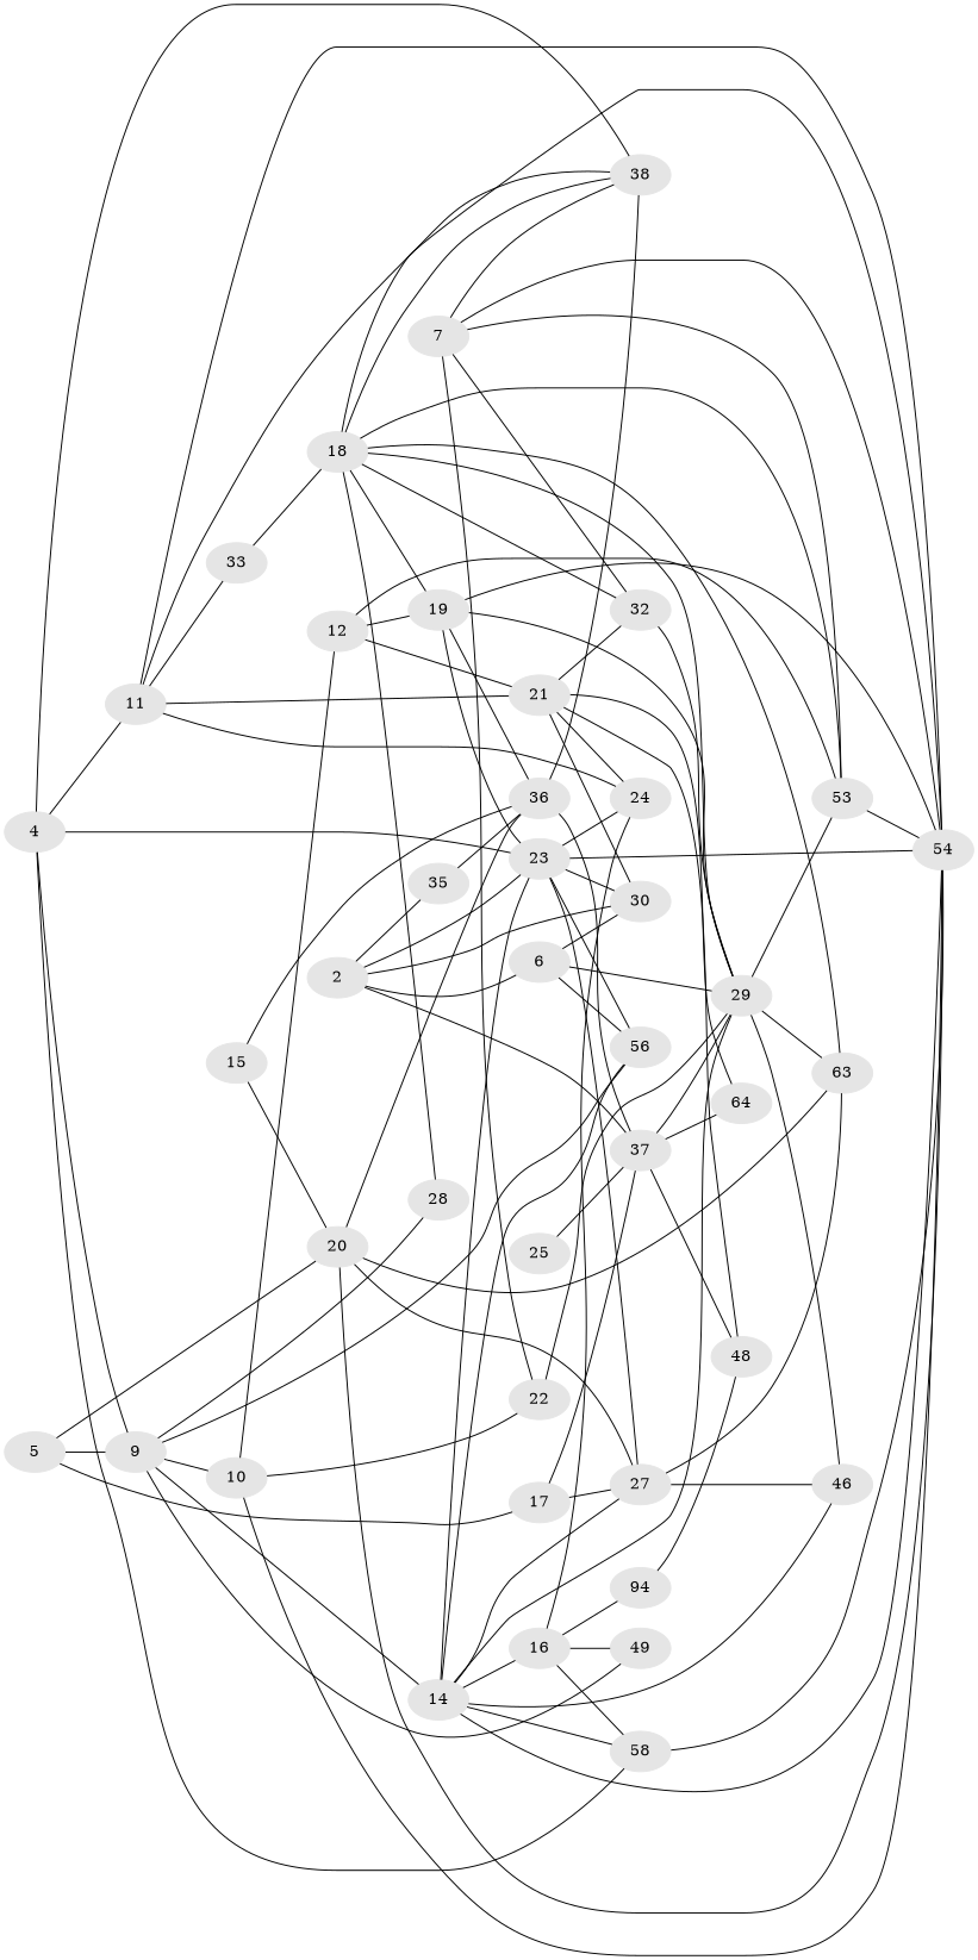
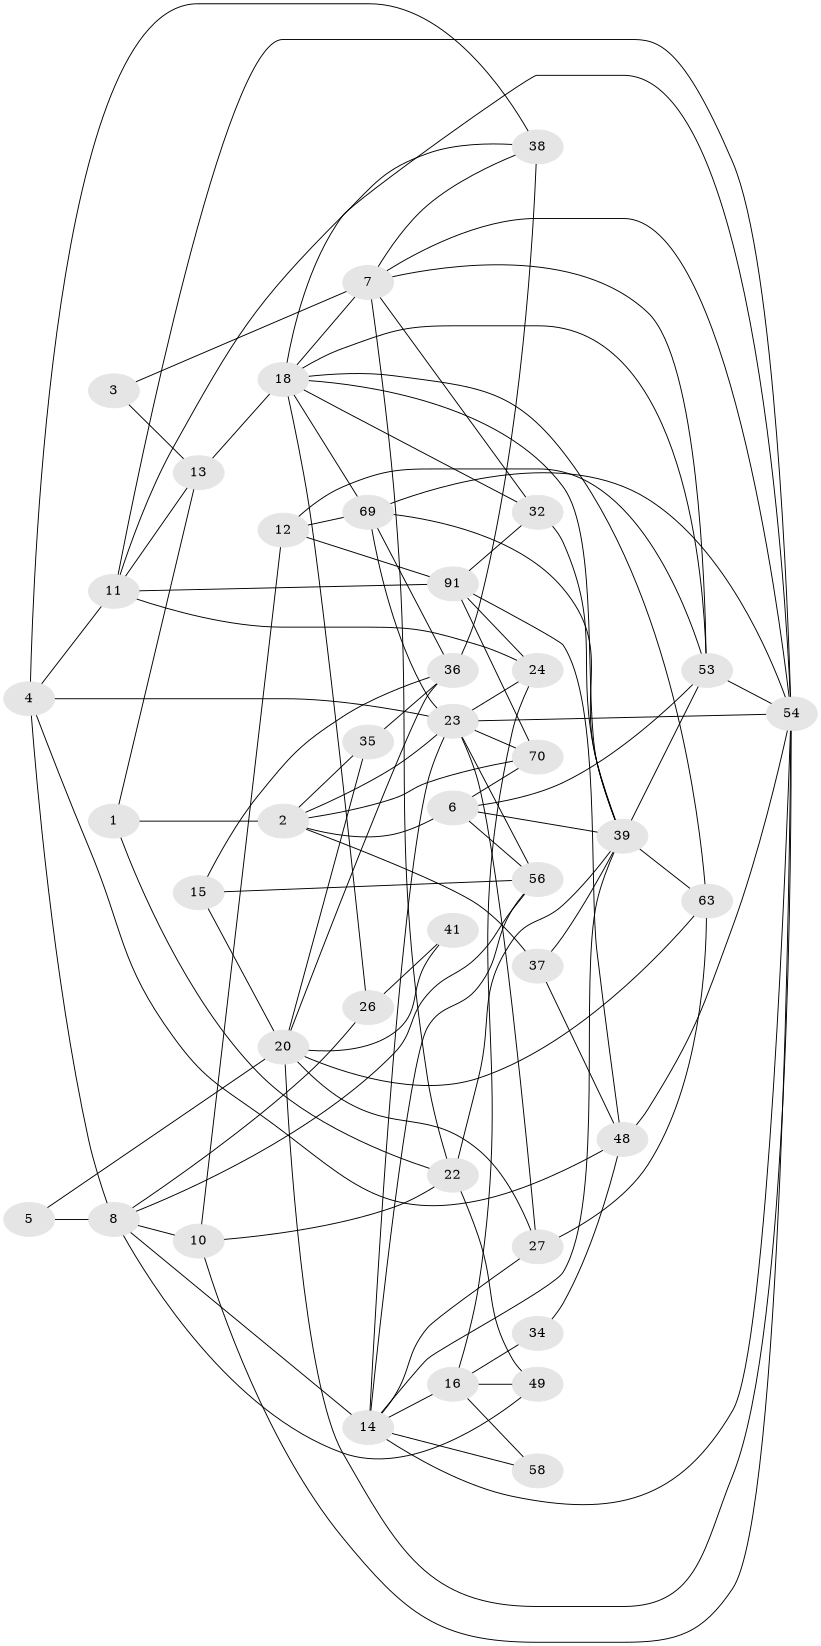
  graph {
    rankdir=LR
    node [color=gray90 style=filled]
    2 [super="+9"]
    6
    23 [super="+61"]
-   30
+   30 [label=70]
    35
    37 [super="+52"]
-   13 [super="+43" label=33]
+   1
+   13 [super="+43"]
    22 [super="+40"]
    18 [super="+47"]
-   39 [super="+50" label=29]
+   39 [super="+50"]
    49
    53 [super="+68"]
    56 [super="+66"]
    54 [super="+65"]
    24
    27 [super="+69"]
    36 [super="+67"]
    48 [super="+59"]
-   64
    7 [super="+51"]
    38
    32
+   3
    4 [super="+62"]
-   8 [super="+44" label=9]
+   8 [super="+44"]
    11 [super="+31"]
    10 [super="+33"]
    14 [super="+29"]
-   28
-   21 [super="+42"]
+   28 [label=26]
+   21 [super="+42" label=91]
    5
-   17 [super="+45"]
    20 [super="+57"]
    63
-   46
+   41
    12 [super="+60"]
    16 [super="+26"]
    58
-   19 [super="+55"]
-   34 [label=94]
+   19 [super="+55" label=69]
+   34
    15
-   25
    2 -- 6
    2 -- 23
    2 -- 30
    2 -- 35
    2 -- 37
    6 -- 30
    6 -- 39
+   6 -- 53
    6 -- 56
    23 -- 30
    23 -- 56
    23 -- 54
    23 -- 24
    23 -- 27
    35 -- 36
    37 -- 39
    37 -- 48
-   37 -- 64
+   1 -- 2
+   1 -- 13
+   1 -- 22
    13 -- 18
    22 -- 39
+   22 -- 49
    18 -- 39
    18 -- 53
    18 -- 54
-   18 -- 38
+   18 -- 7
    18 -- 32
    18 -- 28
    18 -- 63
    18 -- 19
    39 -- 53 [weight=2]
    39 -- 63
-   39 -- 46
    53 -- 54
    27 -- 63
-   27 -- 46
-   36 -- 37
    36 -- 38
-   58 -- 54
+   48 -- 54
    7 -- 22
    7 -- 53
    7 -- 54
    7 -- 38
    7 -- 32
    32 -- 39
+   3 -- 13
+   3 -- 7
    4 -- 23
-   4 -- 58
+   4 -- 48
    4 -- 38
    4 -- 8
    4 -- 11 [weight=2]
    8 -- 49
    8 -- 56
    8 -- 10
    8 -- 14
    8 -- 28
    11 -- 13
    11 -- 54
    11 -- 24
    11 -- 38
    11 -- 21
    10 -- 22
    10 -- 54
    10 -- 12
    14 -- 23
    14 -- 39
    14 -- 56
    14 -- 54
    14 -- 27
-   14 -- 46
    14 -- 16
    14 -- 58
+   28 -- 41
    21 -- 30
    21 -- 24
    21 -- 48
-   21 -- 64
    21 -- 32
    5 -- 8
-   5 -- 17
    5 -- 20
-   17 -- 37
-   17 -- 27
+   20 -- 35
    20 -- 54
    20 -- 27
    20 -- 36
    20 -- 63
+   20 -- 41
    12 -- 53
    12 -- 21
    12 -- 19
    16 -- 49
    16 -- 24
    16 -- 58
    16 -- 34
    19 -- 23
    19 -- 39
    19 -- 54
    19 -- 36
    34 -- 48
+   15 -- 56
    15 -- 36
    15 -- 20
-   25 -- 37
  }
